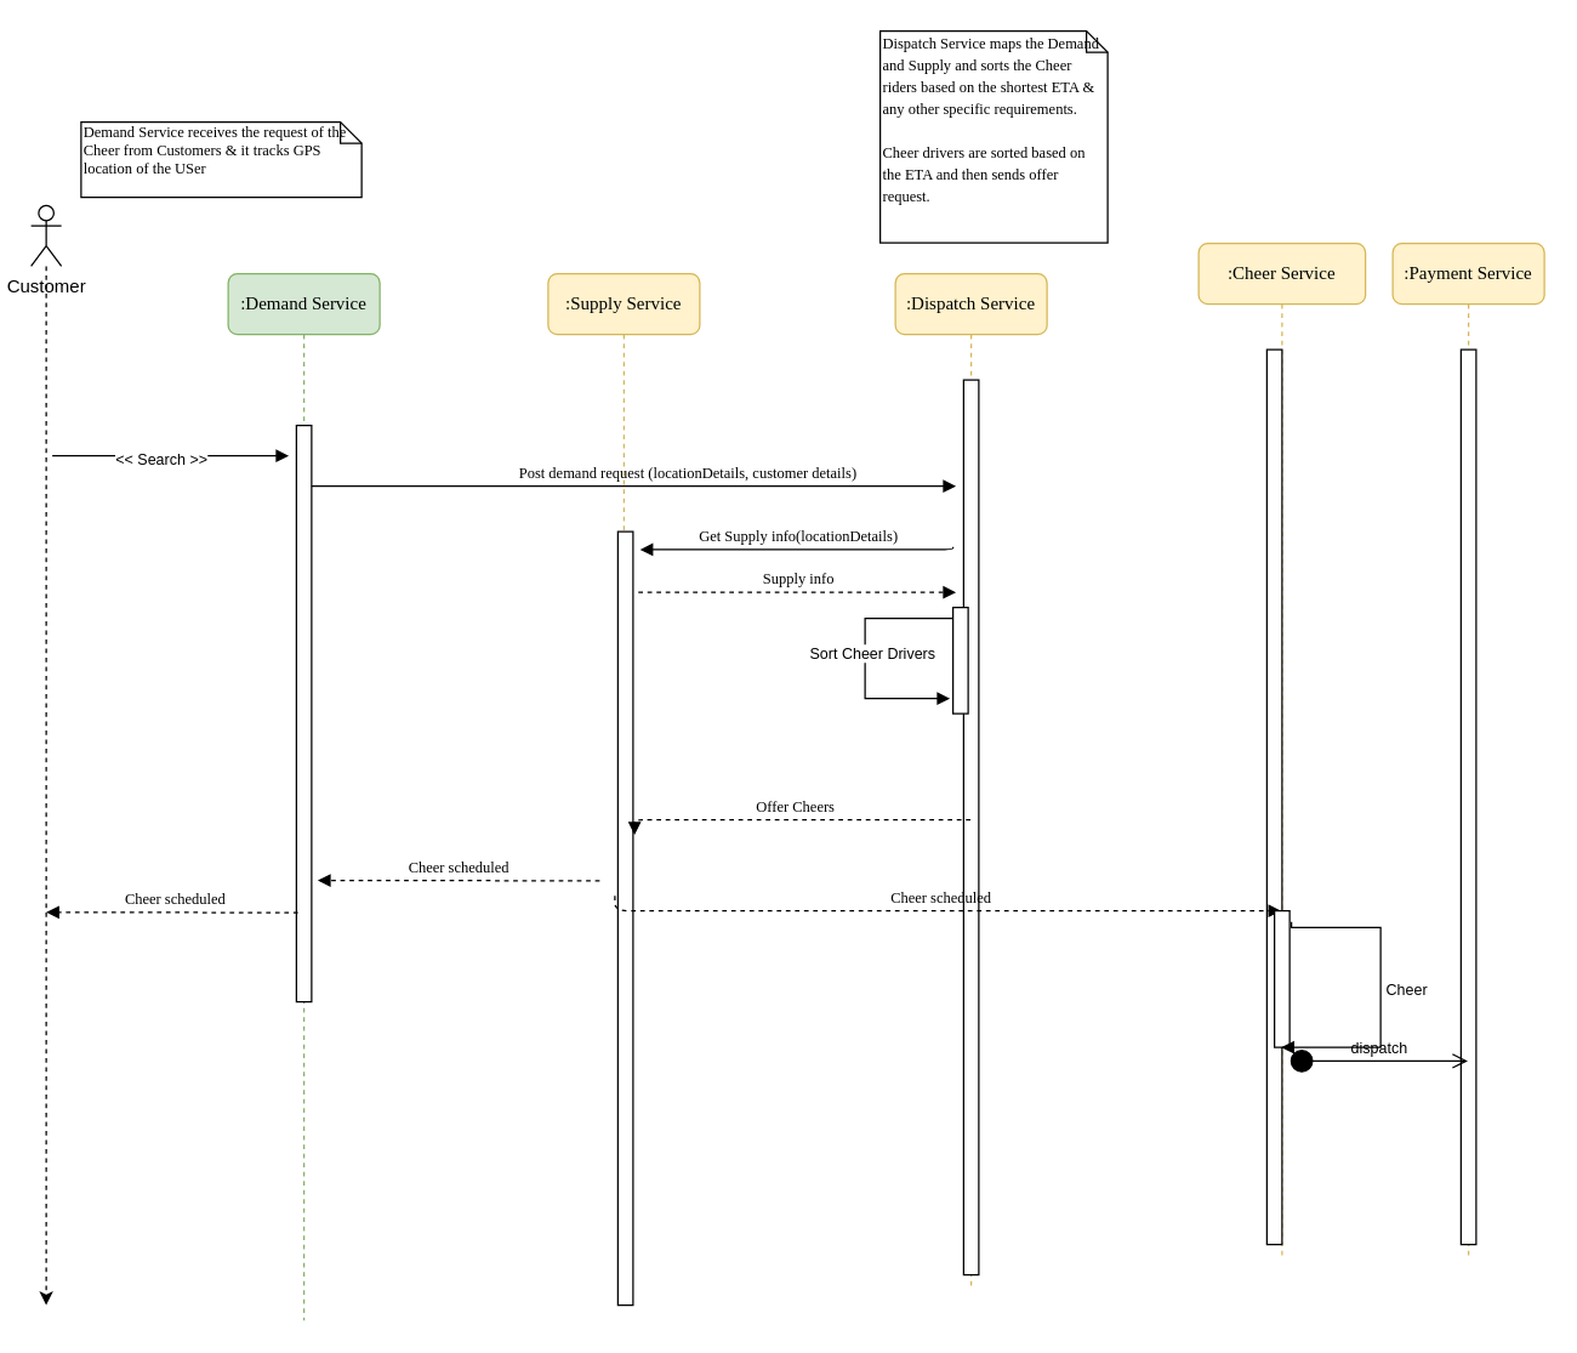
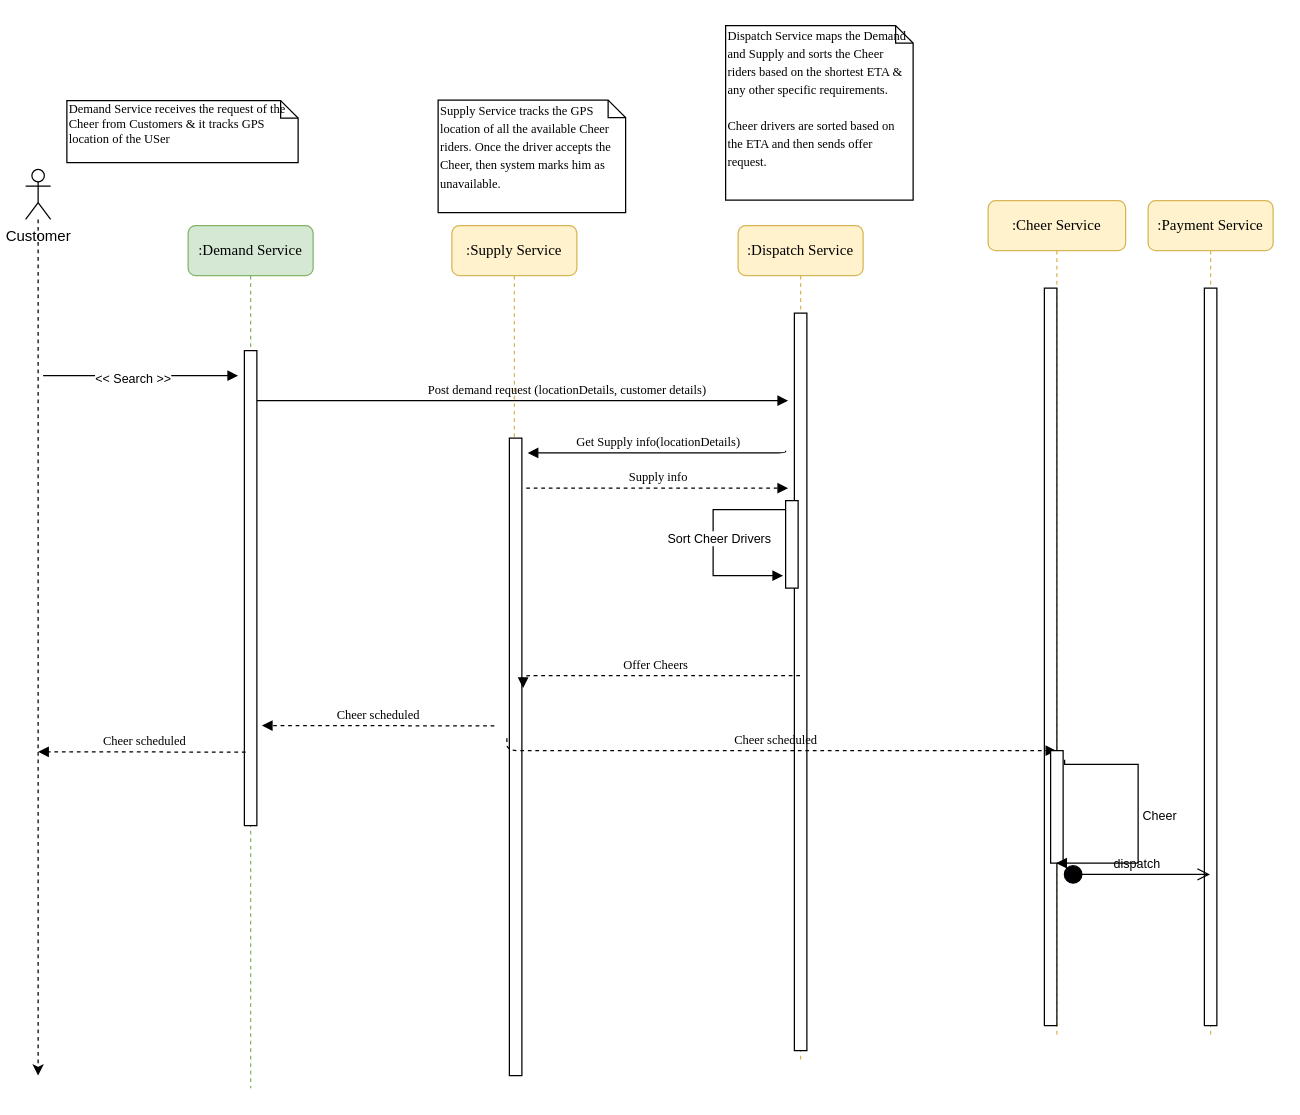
  <mxCell id="0" />
  <mxCell id="1" parent="0" />
  <mxCell id="2" value=":Demand Service" style="shape=umlLifeline;perimeter=lifelinePerimeter;whiteSpace=wrap;html=1;container=1;collapsible=0;recursiveResize=0;outlineConnect=0;rounded=1;shadow=0;comic=0;labelBackgroundColor=none;strokeWidth=1;fontFamily=Verdana;fontSize=12;align=center;fillColor=#d5e8d4;strokeColor=#82b366;" parent="1" vertex="1"><mxGeometry x="150" y="180" width="100" height="690" as="geometry" /></mxCell>
  <mxCell id="3" value="" style="html=1;points=[];perimeter=orthogonalPerimeter;rounded=0;shadow=0;comic=0;labelBackgroundColor=none;strokeWidth=1;fontFamily=Verdana;fontSize=12;align=center;" parent="2" vertex="1"><mxGeometry x="45" y="100" width="10" height="380" as="geometry" /></mxCell>
  <mxCell id="4" value=":Supply Service" style="shape=umlLifeline;perimeter=lifelinePerimeter;whiteSpace=wrap;html=1;container=1;collapsible=0;recursiveResize=0;outlineConnect=0;rounded=1;shadow=0;comic=0;labelBackgroundColor=none;strokeWidth=1;fontFamily=Verdana;fontSize=12;align=center;fillColor=#fff2cc;strokeColor=#d6b656;" parent="1" vertex="1"><mxGeometry x="361" y="180" width="100" height="680" as="geometry" /></mxCell>
  <mxCell id="5" value="" style="html=1;points=[];perimeter=orthogonalPerimeter;rounded=0;shadow=0;comic=0;labelBackgroundColor=none;strokeWidth=1;fontFamily=Verdana;fontSize=12;align=center;" vertex="1" parent="4"><mxGeometry x="46" y="170" width="10" height="510" as="geometry" /></mxCell>
  <mxCell id="6" value="" style="html=1;verticalAlign=bottom;endArrow=block;labelBackgroundColor=none;fontFamily=Verdana;fontSize=12;edgeStyle=elbowEdgeStyle;elbow=vertical;" parent="1" edge="1"><mxGeometry x="-0.079" y="-55" relative="1" as="geometry"><mxPoint x="34" y="300" as="sourcePoint" /><mxPoint x="190" y="300" as="targetPoint" /><Array as="points"><mxPoint x="120" y="300" /><mxPoint x="114" y="285" /></Array><mxPoint as="offset" /></mxGeometry></mxCell>
  <mxCell id="7" value="&amp;lt;&amp;lt; Search &amp;gt;&amp;gt;" style="edgeLabel;html=1;align=center;verticalAlign=middle;resizable=0;points=[];fontSize=10;" vertex="1" connectable="0" parent="6"><mxGeometry x="-0.085" y="-1" relative="1" as="geometry"><mxPoint as="offset" /></mxGeometry></mxCell>
  <mxCell id="8" value="&lt;font style=&quot;font-size: 10px&quot;&gt;&amp;nbsp; &amp;nbsp; &amp;nbsp; &amp;nbsp; &amp;nbsp; &amp;nbsp; &amp;nbsp; &amp;nbsp; &amp;nbsp; &amp;nbsp; &amp;nbsp; &amp;nbsp; &amp;nbsp; &amp;nbsp; Post demand request (locationDetails, customer details)&lt;/font&gt;" style="html=1;verticalAlign=bottom;endArrow=block;labelBackgroundColor=none;fontFamily=Verdana;fontSize=12;edgeStyle=elbowEdgeStyle;elbow=vertical;" parent="1" source="3" edge="1"><mxGeometry relative="1" as="geometry"><mxPoint x="280" y="300" as="sourcePoint" /><mxPoint x="630" y="320" as="targetPoint" /><Array as="points"><mxPoint x="300" y="320" /></Array></mxGeometry></mxCell>
  <mxCell id="9" value="Demand Service receives the request of the Cheer from Customers &amp;amp; it tracks GPS location of the USer" style="shape=note;whiteSpace=wrap;html=1;size=14;verticalAlign=top;align=left;spacingTop=-6;rounded=0;shadow=0;comic=0;labelBackgroundColor=none;strokeWidth=1;fontFamily=Verdana;fontSize=10;" parent="1" vertex="1"><mxGeometry x="53" y="80" width="185" height="49.5" as="geometry" /></mxCell>
+ <mxCell id="10" value="&lt;font style=&quot;font-size: 10px&quot;&gt;Supply Service tracks the GPS location of all the available Cheer riders. Once the driver accepts the Cheer, then system marks him as unavailable.&lt;/font&gt;" style="shape=note;whiteSpace=wrap;html=1;size=14;verticalAlign=top;align=left;spacingTop=-6;rounded=0;shadow=0;comic=0;labelBackgroundColor=none;strokeWidth=1;fontFamily=Verdana;fontSize=12" parent="1" vertex="1"><mxGeometry x="350" y="79.5" width="150" height="90" as="geometry" /></mxCell>
  <mxCell id="11" style="edgeStyle=orthogonalEdgeStyle;rounded=0;orthogonalLoop=1;jettySize=auto;html=1;dashed=1;" edge="1" parent="1" source="12"><mxGeometry relative="1" as="geometry"><mxPoint x="30" y="860" as="targetPoint" /></mxGeometry></mxCell>
  <mxCell id="12" value="Customer" style="shape=umlActor;verticalLabelPosition=bottom;verticalAlign=top;html=1;" vertex="1" parent="1"><mxGeometry x="20" y="135" width="20" height="40" as="geometry" /></mxCell>
  <mxCell id="13" value=":Dispatch Service" style="shape=umlLifeline;perimeter=lifelinePerimeter;whiteSpace=wrap;html=1;container=1;collapsible=0;recursiveResize=0;outlineConnect=0;rounded=1;shadow=0;comic=0;labelBackgroundColor=none;strokeWidth=1;fontFamily=Verdana;fontSize=12;align=center;fillColor=#fff2cc;strokeColor=#d6b656;" vertex="1" parent="1"><mxGeometry x="590" y="180" width="100" height="670" as="geometry" /></mxCell>
  <mxCell id="14" value="" style="html=1;points=[];perimeter=orthogonalPerimeter;rounded=0;shadow=0;comic=0;labelBackgroundColor=none;strokeWidth=1;fontFamily=Verdana;fontSize=12;align=center;" vertex="1" parent="13"><mxGeometry x="45" y="70" width="10" height="590" as="geometry" /></mxCell>
  <mxCell id="15" value="&lt;font style=&quot;font-size: 10px&quot;&gt;Dispatch Service maps the Demand and Supply and sorts the Cheer riders based on the shortest ETA &amp;amp; any other specific requirements.&amp;nbsp;&lt;br&gt;&lt;br&gt;Cheer drivers are sorted based on the ETA and then sends offer request.&amp;nbsp;&lt;br&gt;&lt;/font&gt;" style="shape=note;whiteSpace=wrap;html=1;size=14;verticalAlign=top;align=left;spacingTop=-6;rounded=0;shadow=0;comic=0;labelBackgroundColor=none;strokeWidth=1;fontFamily=Verdana;fontSize=12" vertex="1" parent="1"><mxGeometry x="580" y="20" width="150" height="139.5" as="geometry" /></mxCell>
  <mxCell id="16" value="" style="html=1;points=[];perimeter=orthogonalPerimeter;rounded=0;shadow=0;comic=0;labelBackgroundColor=none;strokeWidth=1;fontFamily=Verdana;fontSize=12;align=center;" vertex="1" parent="1"><mxGeometry x="628" y="400" width="10" height="70" as="geometry" /></mxCell>
  <mxCell id="17" value="&lt;font style=&quot;font-size: 10px&quot;&gt;Get Supply info(locationDetails)&lt;/font&gt;" style="html=1;verticalAlign=bottom;endArrow=block;labelBackgroundColor=none;fontFamily=Verdana;fontSize=12;edgeStyle=elbowEdgeStyle;elbow=vertical;exitX=-0.16;exitY=0.701;exitDx=0;exitDy=0;exitPerimeter=0;" edge="1" parent="1"><mxGeometry relative="1" as="geometry"><mxPoint x="628" y="360" as="sourcePoint" /><mxPoint x="421.6" y="361.86" as="targetPoint" /><Array as="points"><mxPoint x="376.6" y="361.86" /></Array></mxGeometry></mxCell>
  <mxCell id="18" value="&lt;span style=&quot;font-size: 10px&quot;&gt;Supply info&lt;/span&gt;" style="html=1;verticalAlign=bottom;endArrow=block;labelBackgroundColor=none;fontFamily=Verdana;fontSize=12;edgeStyle=elbowEdgeStyle;elbow=vertical;dashed=1;" edge="1" parent="1"><mxGeometry relative="1" as="geometry"><mxPoint x="420.5" y="390" as="sourcePoint" /><mxPoint x="630" y="390" as="targetPoint" /><Array as="points"><mxPoint x="515.5" y="390" /></Array></mxGeometry></mxCell>
  <mxCell id="19" value="Sort Cheer Drivers" style="edgeStyle=orthogonalEdgeStyle;html=1;align=left;spacingLeft=2;endArrow=block;rounded=0;fontSize=10;exitX=0;exitY=0.103;exitDx=0;exitDy=0;exitPerimeter=0;" edge="1" parent="1" source="16"><mxGeometry x="-0.031" y="-40" relative="1" as="geometry"><mxPoint x="520" y="600" as="sourcePoint" /><Array as="points"><mxPoint x="570" y="408" /><mxPoint x="570" y="460" /><mxPoint x="626" y="460" /></Array><mxPoint x="626" y="460" as="targetPoint" /><mxPoint as="offset" /></mxGeometry></mxCell>
  <mxCell id="20" value="&lt;span style=&quot;font-size: 10px&quot;&gt;Offer Cheers&lt;/span&gt;" style="html=1;verticalAlign=bottom;endArrow=block;labelBackgroundColor=none;fontFamily=Verdana;fontSize=12;edgeStyle=elbowEdgeStyle;elbow=vertical;dashed=1;" edge="1" parent="1" source="13"><mxGeometry relative="1" as="geometry"><mxPoint x="470" y="650" as="sourcePoint" /><mxPoint x="418" y="550" as="targetPoint" /><Array as="points"><mxPoint x="600" y="540" /></Array></mxGeometry></mxCell>
  <mxCell id="21" value="&lt;span style=&quot;font-size: 10px&quot;&gt;Cheer scheduled&lt;/span&gt;" style="html=1;verticalAlign=bottom;endArrow=block;labelBackgroundColor=none;fontFamily=Verdana;fontSize=12;edgeStyle=elbowEdgeStyle;elbow=vertical;dashed=1;exitX=0.1;exitY=0.682;exitDx=0;exitDy=0;exitPerimeter=0;" edge="1" parent="1"><mxGeometry relative="1" as="geometry"><mxPoint x="395" y="580.16" as="sourcePoint" /><mxPoint x="209" y="580" as="targetPoint" /><Array as="points"><mxPoint x="410" y="580" /></Array></mxGeometry></mxCell>
  <mxCell id="22" value="&lt;span style=&quot;font-size: 10px&quot;&gt;Cheer scheduled&lt;/span&gt;" style="html=1;verticalAlign=bottom;endArrow=block;labelBackgroundColor=none;fontFamily=Verdana;fontSize=12;edgeStyle=elbowEdgeStyle;elbow=vertical;dashed=1;exitX=0.1;exitY=0.682;exitDx=0;exitDy=0;exitPerimeter=0;" edge="1" parent="1"><mxGeometry x="-0.025" relative="1" as="geometry"><mxPoint x="196" y="601.16" as="sourcePoint" /><mxPoint x="30" y="601" as="targetPoint" /><Array as="points"><mxPoint x="220" y="601" /></Array><mxPoint as="offset" /></mxGeometry></mxCell>
  <mxCell id="23" value=":Cheer Service" style="shape=umlLifeline;perimeter=lifelinePerimeter;whiteSpace=wrap;html=1;container=1;collapsible=0;recursiveResize=0;outlineConnect=0;rounded=1;shadow=0;comic=0;labelBackgroundColor=none;strokeWidth=1;fontFamily=Verdana;fontSize=12;align=center;fillColor=#fff2cc;strokeColor=#d6b656;" vertex="1" parent="1"><mxGeometry x="790" y="160" width="110" height="670" as="geometry" /></mxCell>
  <mxCell id="24" value="" style="html=1;points=[];perimeter=orthogonalPerimeter;rounded=0;shadow=0;comic=0;labelBackgroundColor=none;strokeWidth=1;fontFamily=Verdana;fontSize=12;align=center;" vertex="1" parent="23"><mxGeometry x="45" y="70" width="10" height="590" as="geometry" /></mxCell>
  <mxCell id="25" value=":Payment Service" style="shape=umlLifeline;perimeter=lifelinePerimeter;whiteSpace=wrap;html=1;container=1;collapsible=0;recursiveResize=0;outlineConnect=0;rounded=1;shadow=0;comic=0;labelBackgroundColor=none;strokeWidth=1;fontFamily=Verdana;fontSize=12;align=center;fillColor=#fff2cc;strokeColor=#d6b656;" vertex="1" parent="23"><mxGeometry x="128" width="100" height="670" as="geometry" /></mxCell>
  <mxCell id="26" value="" style="html=1;points=[];perimeter=orthogonalPerimeter;rounded=0;shadow=0;comic=0;labelBackgroundColor=none;strokeWidth=1;fontFamily=Verdana;fontSize=12;align=center;" vertex="1" parent="25"><mxGeometry x="45" y="70" width="10" height="590" as="geometry" /></mxCell>
  <mxCell id="27" value="dispatch" style="html=1;verticalAlign=bottom;startArrow=circle;startFill=1;endArrow=open;startSize=6;endSize=8;fontSize=10;" edge="1" parent="23"><mxGeometry width="80" relative="1" as="geometry"><mxPoint x="60" y="539" as="sourcePoint" /><mxPoint x="177.5" y="539" as="targetPoint" /></mxGeometry></mxCell>
  <mxCell id="28" value="&lt;span style=&quot;font-size: 10px&quot;&gt;Cheer scheduled&lt;/span&gt;" style="html=1;verticalAlign=bottom;endArrow=block;labelBackgroundColor=none;fontFamily=Verdana;fontSize=12;edgeStyle=elbowEdgeStyle;elbow=vertical;dashed=1;exitX=0.1;exitY=0.682;exitDx=0;exitDy=0;exitPerimeter=0;" edge="1" parent="1" target="23"><mxGeometry relative="1" as="geometry"><mxPoint x="405" y="590.16" as="sourcePoint" /><mxPoint x="219" y="590" as="targetPoint" /><Array as="points"><mxPoint x="420" y="600" /></Array></mxGeometry></mxCell>
  <mxCell id="29" value="" style="html=1;points=[];perimeter=orthogonalPerimeter;fontSize=10;rotation=-180;" vertex="1" parent="1"><mxGeometry x="840" y="600" width="10" height="90" as="geometry" /></mxCell>
  <mxCell id="30" value="Cheer" style="edgeStyle=orthogonalEdgeStyle;html=1;align=left;spacingLeft=2;endArrow=block;rounded=0;fontSize=10;exitX=-0.12;exitY=0.918;exitDx=0;exitDy=0;exitPerimeter=0;" edge="1" target="23" parent="1" source="29"><mxGeometry relative="1" as="geometry"><mxPoint x="900" y="610" as="sourcePoint" /><Array as="points"><mxPoint x="851" y="611" /><mxPoint x="910" y="611" /><mxPoint x="910" y="690" /></Array></mxGeometry></mxCell>
